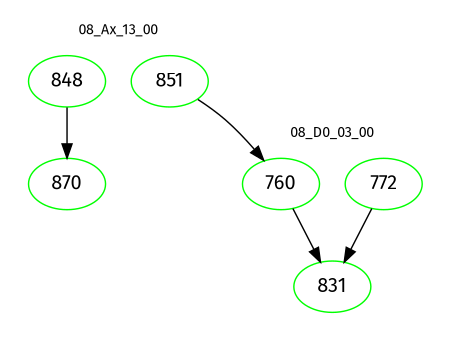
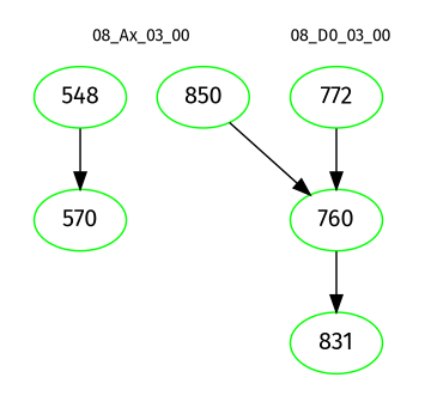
  digraph {
    fontname="Fira Sans"
    node [color=green fontname="Fira Sans"]
    edge [color=black fontname="Fira Sans"]
-   n1 [label=851]
-   n2 [label=848]
-   n3 [label=870]
+   n1 [label=850]
+   n2 [label=548]
+   n3 [label=570]
    n4 [label=772]
    n5 [label=760]
    n6 [label=831]
    subgraph cluster_1 {
      color=white
      fontsize=10
-     label="08_Ax_13_00"
+     label="08_Ax_03_00"
      n1
      n2
      n3
    }
    subgraph cluster_2 {
      color=white
      fontsize=10
      label="08_D0_03_00"
      n4
      n5
      n6
    }
    n1 -> n5
    n2 -> n3
-   n4 -> n6
+   n4 -> n5
    n5 -> n6
  }
